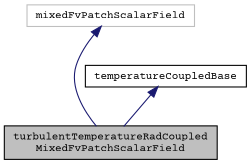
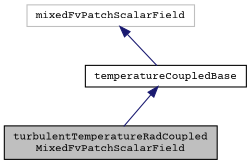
  digraph {
    fontname="Courier Prime"
    node [color=black fontname="Courier Prime" fontsize=10 shape=record]
    edge [color=midnightblue dir=back fontname="Courier Prime" fontsize=10 labelfontname=Helvetica labelfontsize=10 style=solid]
    n1 [fillcolor=grey75 fontcolor=black height=0.2 label="turbulentTemperatureRadCoupled\lMixedFvPatchScalarField" style=filled width=0.4]
    n2 [color=grey75 height=0.2 label=mixedFvPatchScalarField width=0.4]
    n3 [height=0.2 label=temperatureCoupledBase width=0.4]
-   n2 -> n1
+   n2 -> n3
    n3 -> n1
  }
